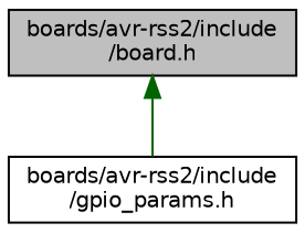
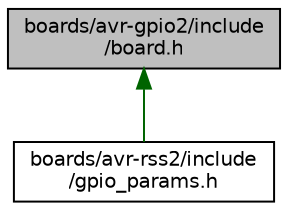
  digraph {
    node [color=black fontname=Helvetica fontsize=10 shape=record style=filled]
-   n1 [fillcolor=grey75 fontcolor=black height=0.2 label="boards/avr-rss2/include\l/board.h" width=0.4]
+   n1 [fillcolor=grey75 fontcolor=black height=0.2 label="boards/avr-gpio2/include\l/board.h" width=0.4]
    n2 [fillcolor=white height=0.2 label="boards/avr-rss2/include\l/gpio_params.h" width=0.4]
    n1 -> n2 [color=darkgreen dir=back fontname=Helvetica fontsize=10 labelfontname=Helvetica labelfontsize=10 style=solid]
  }
